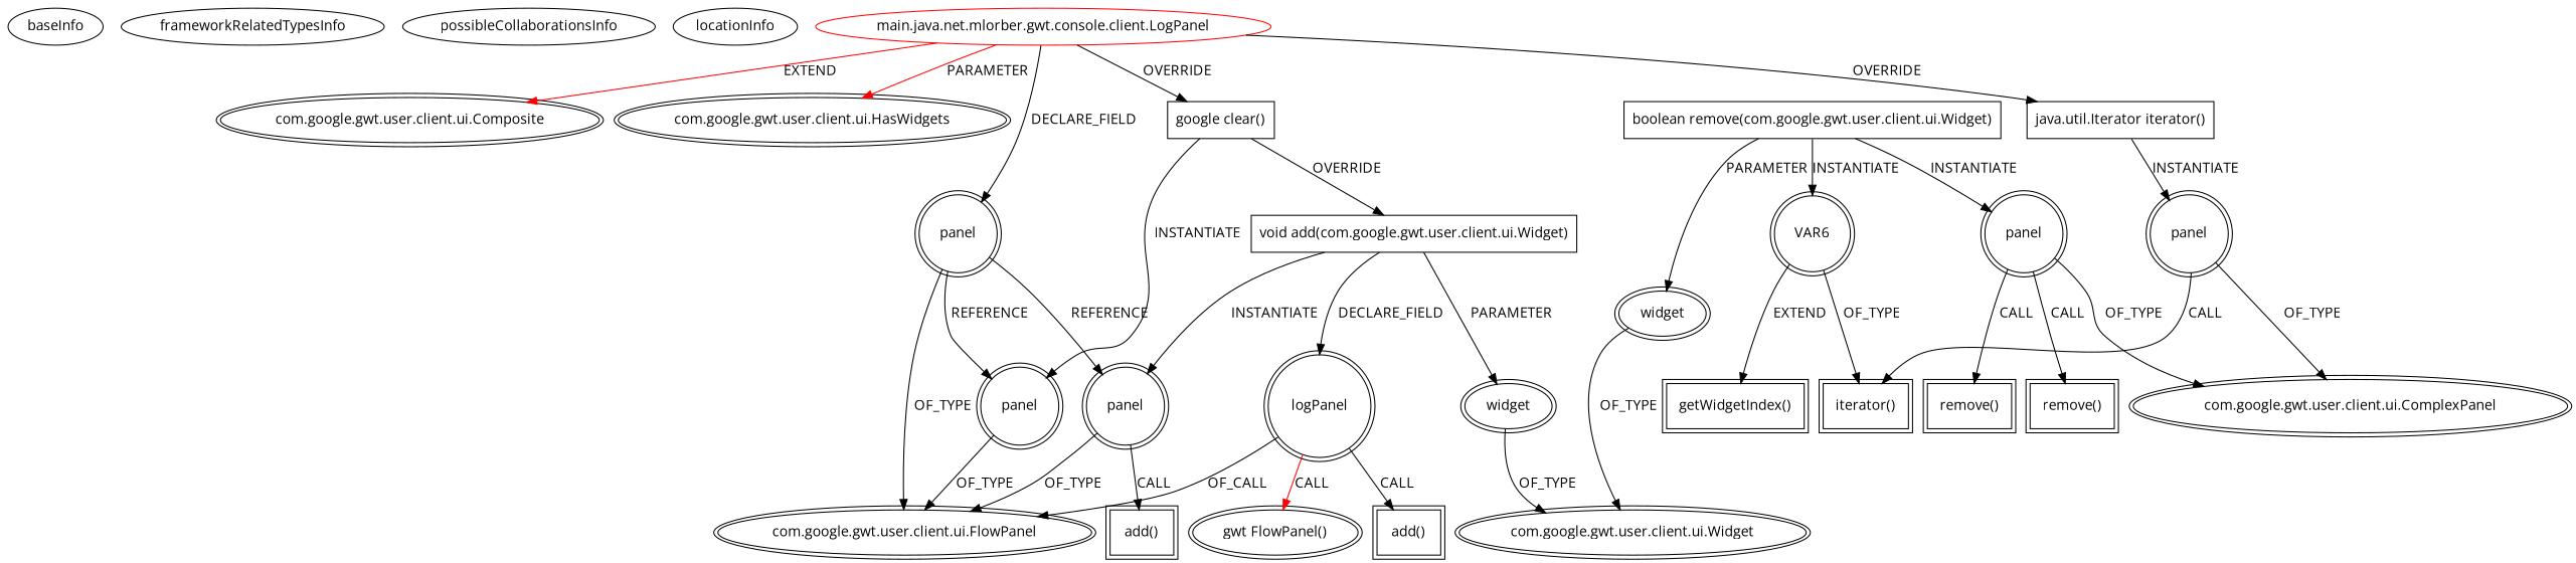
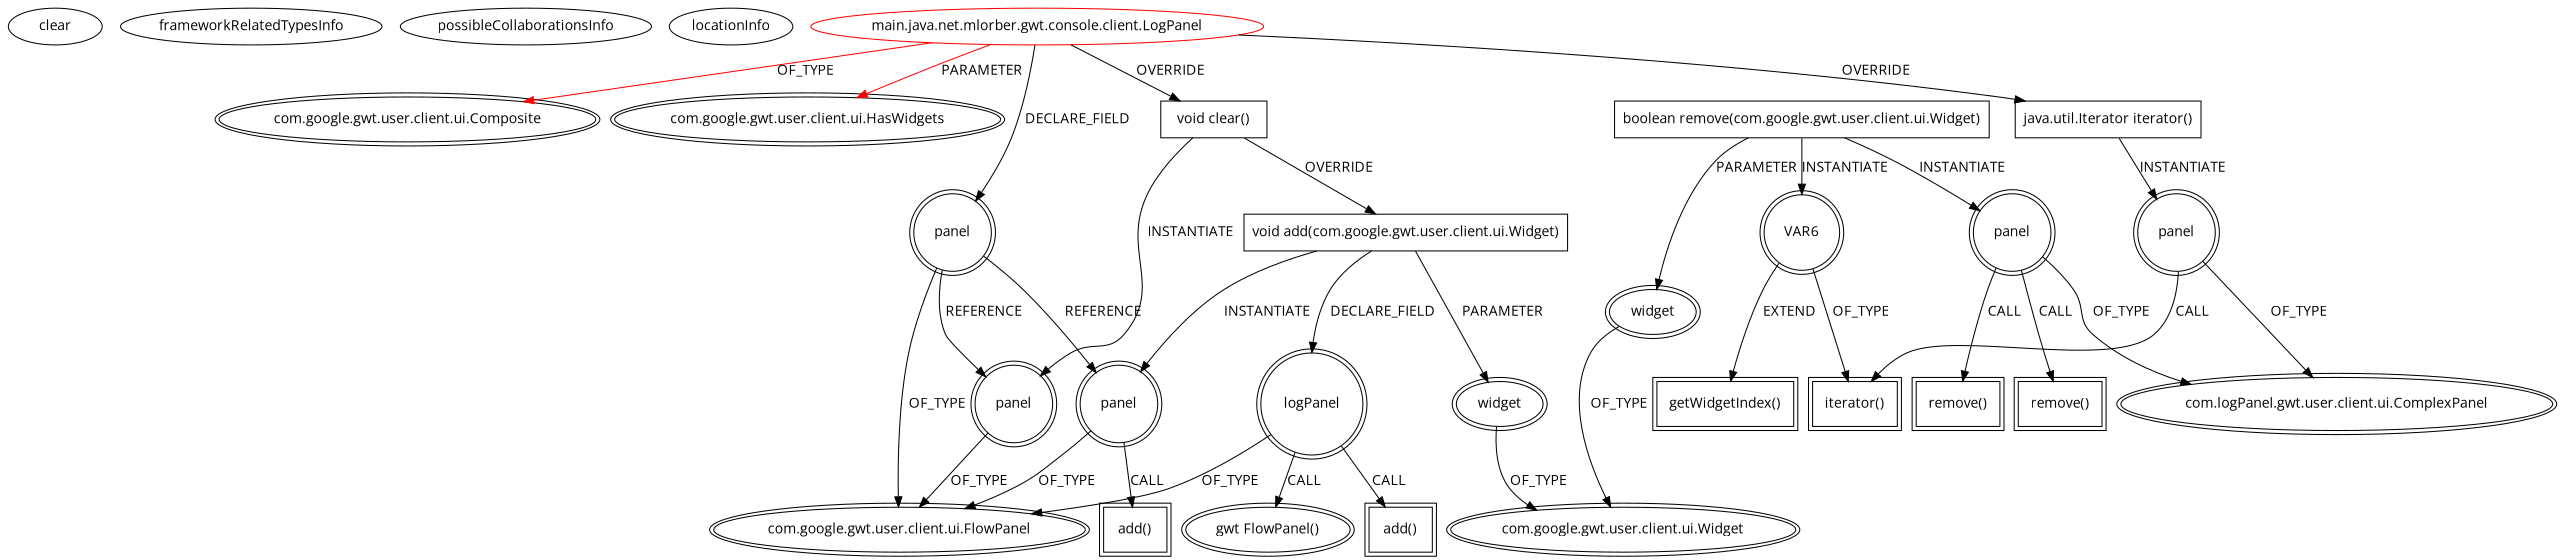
  digraph {
    fontname="Open Sans"
    node [fontname="Open Sans" isFrameworkType=true vertexType=VARIABLE_EXPRESION peripheries=2]
    edge [fontname="Open Sans"]
-   baseInfo [category=extension_graph graphId=312 isAnonymous=false possibleRelation=false isFrameworkType="" vertexType="" peripheries=""]
+   baseInfo [category=extension_graph graphId=312 isAnonymous=false possibleRelation=false label=clear isFrameworkType="" vertexType="" peripheries=""]
    frameworkRelatedTypesInfo [0="com.google.gwt.user.client.ui.Composite" 1="com.google.gwt.user.client.ui.HasWidgets" isFrameworkType="" vertexType="" peripheries=""]
    possibleCollaborationsInfo [isFrameworkType="" vertexType="" peripheries=""]
    locationInfo [contextSignature=LogPanel filePath="/MathieuLorber-GWT-console/GWT-console-master/src/main/java/net/mlorber/gwt/console/client/LogPanel.java" graphId=312 projectName="MathieuLorber-GWT-console" isFrameworkType="" vertexType="" peripheries=""]
    n5 [color=red isFrameworkType=false label="main.java.net.mlorber.gwt.console.client.LogPanel" vertexType=ROOT_CLIENT_CLASS_DECLARATION peripheries=""]
    n6 [label="com.google.gwt.user.client.ui.Composite" vertexType=FRAMEWORK_CLASS_TYPE]
    n7 [label="com.google.gwt.user.client.ui.HasWidgets" vertexType=FRAMEWORK_INTERFACE_TYPE]
    n8 [label=panel shape=circle vertexType=FIELD_DECLARATION]
-   n9 [isFrameworkType=false label="google clear()" shape=box vertexType=OVERRIDING_METHOD_DECLARATION peripheries=""]
+   n9 [isFrameworkType=false label="void clear()" shape=box vertexType=OVERRIDING_METHOD_DECLARATION peripheries=""]
    n10 [isFrameworkType=false label="java.util.Iterator iterator()" shape=box vertexType=OVERRIDING_METHOD_DECLARATION peripheries=""]
    n11 [label="com.google.gwt.user.client.ui.FlowPanel" vertexType=FRAMEWORK_CLASS_TYPE]
    n12 [label=panel shape=circle]
    n13 [label=panel shape=circle]
    n14 [isFrameworkType=false label="void add(com.google.gwt.user.client.ui.Widget)" shape=box vertexType=OVERRIDING_METHOD_DECLARATION peripheries=""]
    n15 [label=widget vertexType=PARAMETER_DECLARATION]
    n16 [label=logPanel shape=circle]
    n17 [label=panel shape=circle]
    n18 [isFrameworkType=false label="boolean remove(com.google.gwt.user.client.ui.Widget)" shape=box vertexType=OVERRIDING_METHOD_DECLARATION peripheries=""]
    n19 [label=widget vertexType=PARAMETER_DECLARATION]
    n20 [label=panel shape=circle]
    n21 [label=VAR6 shape=circle]
    n22 [label="add()" shape=box vertexType=INSIDE_CALL]
    n23 [label="com.google.gwt.user.client.ui.Widget" vertexType=FRAMEWORK_CLASS_TYPE]
    n24 [label="gwt FlowPanel()" vertexType=CONSTRUCTOR_CALL]
    n25 [label="add()" shape=box vertexType=INSIDE_CALL]
-   n26 [label="com.google.gwt.user.client.ui.ComplexPanel" vertexType=FRAMEWORK_CLASS_TYPE]
+   n26 [label="com.logPanel.gwt.user.client.ui.ComplexPanel" vertexType=FRAMEWORK_CLASS_TYPE]
    n27 [label="iterator()" shape=box vertexType=INSIDE_CALL]
    n28 [label="remove()" shape=box vertexType=INSIDE_CALL]
    n29 [label="remove()" shape=box vertexType=INSIDE_CALL]
    n30 [label="getWidgetIndex()" shape=box vertexType=INSIDE_CALL]
-   n5 -> n6 [color=red label=EXTEND]
+   n5 -> n6 [color=red label=OF_TYPE]
    n5 -> n7 [color=red label=PARAMETER]
    n5 -> n8 [label=DECLARE_FIELD]
    n5 -> n9 [label=OVERRIDE]
    n5 -> n10 [label=OVERRIDE]
    n8 -> n11 [label=OF_TYPE]
    n8 -> n12 [label=REFERENCE]
    n8 -> n13 [label=REFERENCE]
    n9 -> n13 [label=INSTANTIATE]
    n9 -> n14 [label=OVERRIDE]
    n10 -> n17 [label=INSTANTIATE]
    n12 -> n11 [label=OF_TYPE]
    n12 -> n22 [label=CALL]
    n13 -> n11 [label=OF_TYPE]
    n14 -> n12 [label=INSTANTIATE]
    n14 -> n15 [label=PARAMETER]
    n14 -> n16 [label=DECLARE_FIELD]
    n15 -> n23 [label=OF_TYPE]
-   n16 -> n11 [label=OF_CALL]
-   n16 -> n24 [label=CALL color=red]
+   n16 -> n11 [label=OF_TYPE]
+   n16 -> n24 [label=CALL]
    n16 -> n25 [label=CALL]
    n17 -> n26 [label=OF_TYPE]
    n17 -> n27 [label=CALL]
    n18 -> n19 [label=PARAMETER]
    n18 -> n20 [label=INSTANTIATE]
    n18 -> n21 [label=INSTANTIATE]
    n19 -> n23 [label=OF_TYPE]
    n20 -> n26 [label=OF_TYPE]
    n20 -> n28 [label=CALL]
    n20 -> n29 [label=CALL]
    n21 -> n27 [label=OF_TYPE]
    n21 -> n30 [label=EXTEND]
  }
